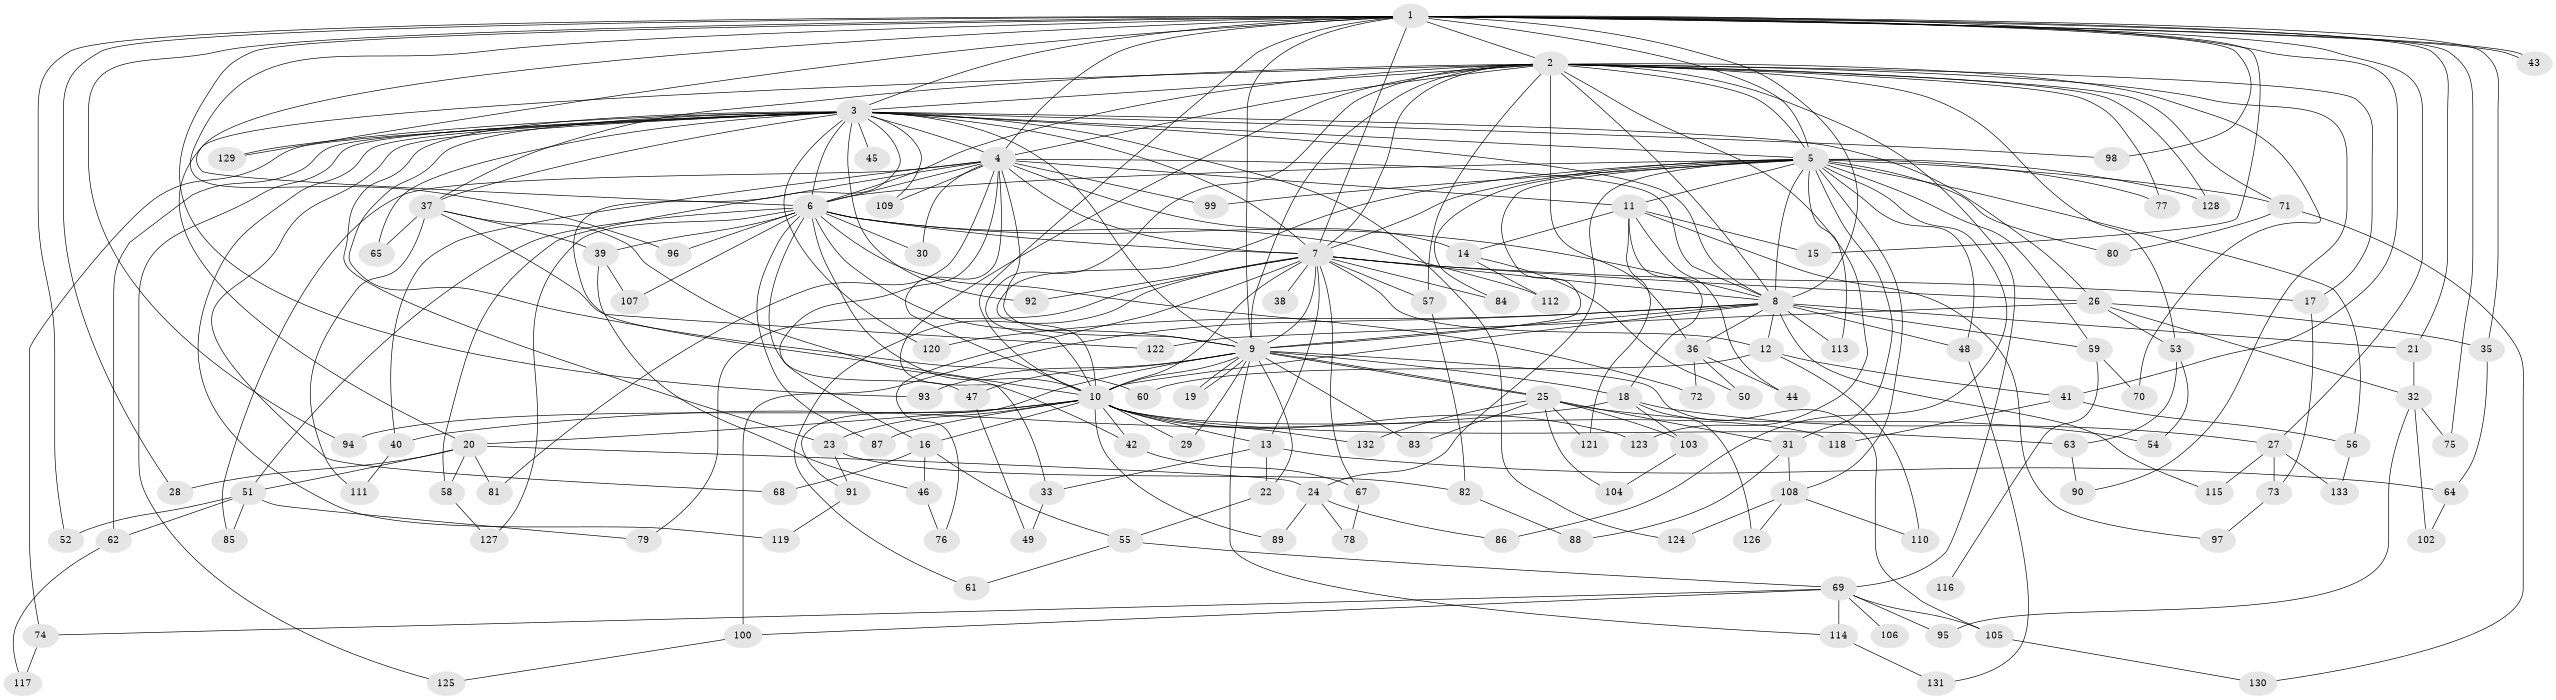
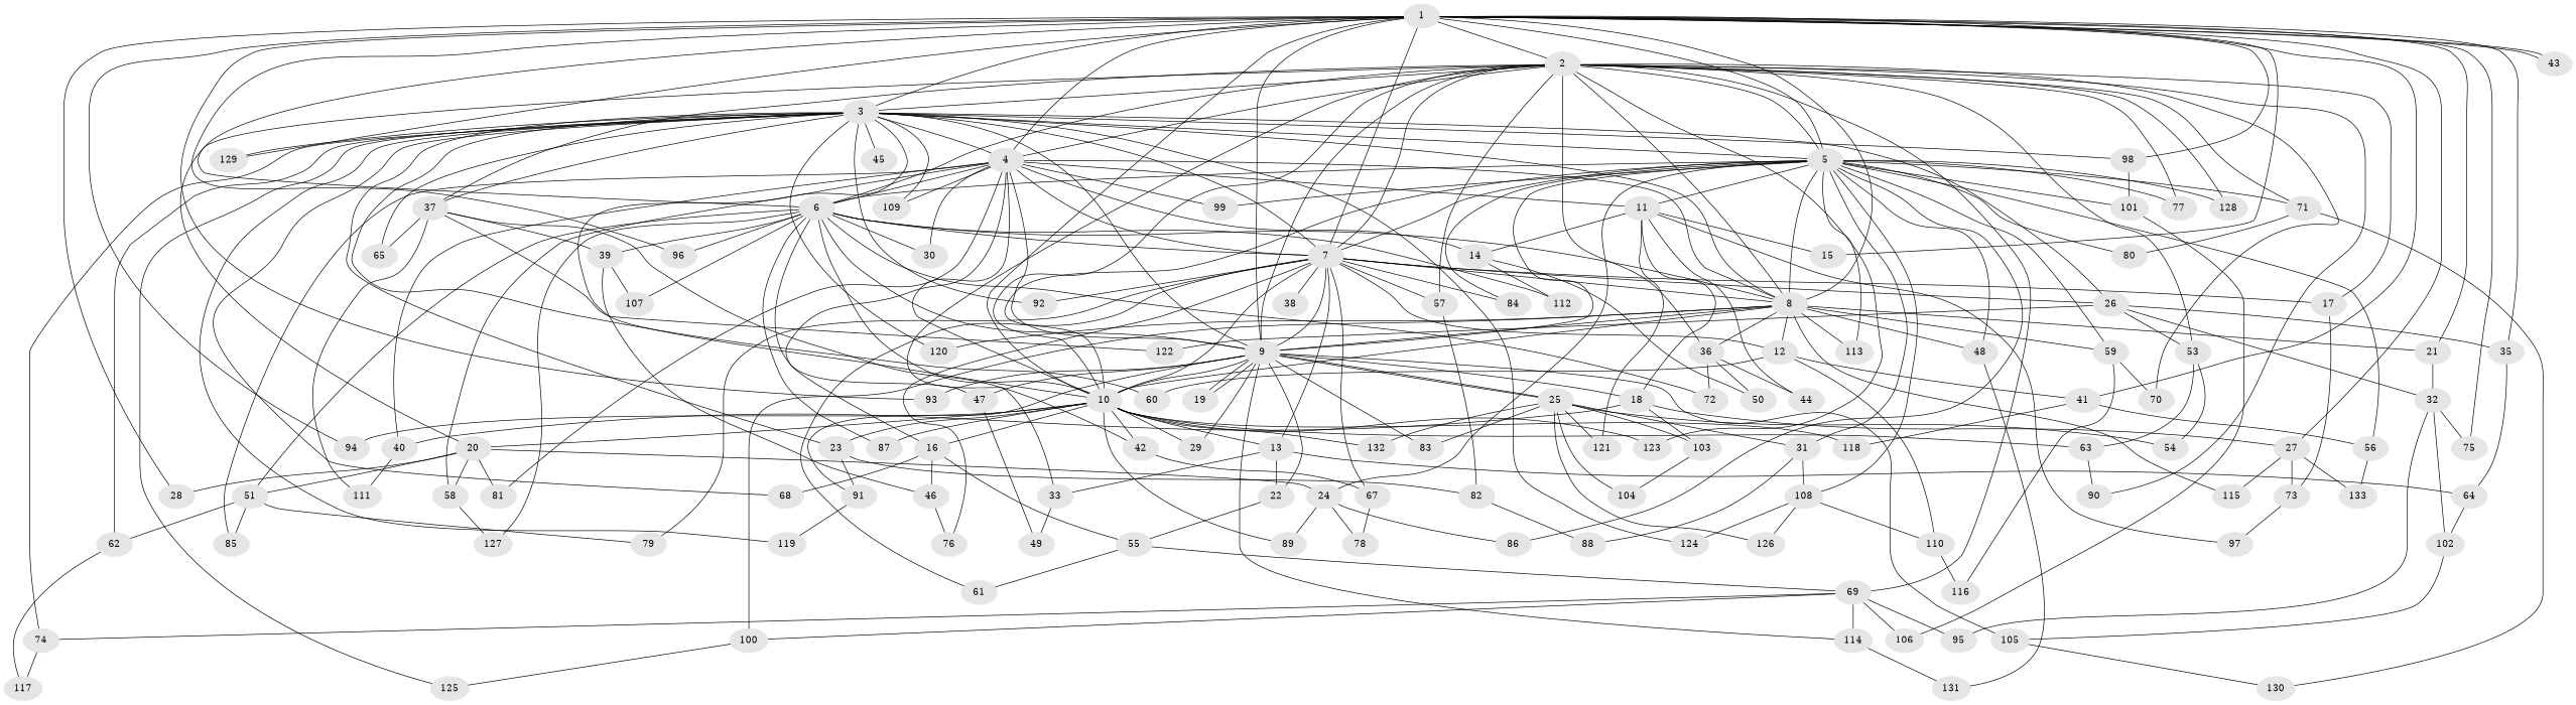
  graph {
    node [color=gray90 style=filled]
    1
    2
    3
    4
    5
    6
    7
    8
    9
    10
    15
    21
    27
    28
    35
    41
    43
-   52
    75
    93
    94
    96
    98
    129
    17
    20
    33
    36
    37
    53
    57
    69
    70
    71
    77
    90
    123
    128
    23
    26
    45
    60
    62
    65
    68
    74
    92
    109
    119
    120
    124
    125
    11
    14
    16
    30
    40
    58
    81
    85
    99
    24
    31
    48
    56
    59
    80
    84
    86
+   101
    108
    113
    39
    47
    51
    72
    87
    107
    112
    127
    12
    13
    38
    61
    67
    76
    79
    100
    115
    18
    19
    22
    25
    29
    83
    91
    105
    114
    42
    63
    89
    118
    132
    32
    73
    133
    64
    49
    44
    50
    122
    111
    54
    82
    95
    106
    130
    117
    97
    121
    46
    55
    78
    88
    131
    116
    110
    126
    103
    104
    102
    1 -- 2
    1 -- 3
    1 -- 4
    1 -- 5
    1 -- 6
    1 -- 7
    1 -- 8
    1 -- 9
    1 -- 10
    1 -- 15
    1 -- 21
    1 -- 27
    1 -- 28
    1 -- 35
    1 -- 41
    1 -- 43
    1 -- 43
-   1 -- 52
    1 -- 75
    1 -- 93
    1 -- 94
    1 -- 96
    1 -- 98
    1 -- 129
    2 -- 3
    2 -- 4
    2 -- 5
    2 -- 6
    2 -- 7
    2 -- 8
    2 -- 9
    2 -- 10
    2 -- 17
    2 -- 20
    2 -- 33
    2 -- 36
    2 -- 37
    2 -- 53
    2 -- 57
    2 -- 69
    2 -- 70
    2 -- 71
    2 -- 77
    2 -- 90
    2 -- 123
    2 -- 128
    3 -- 4
    3 -- 5
-   3 -- 6
    3 -- 7
    3 -- 8
    3 -- 9
    3 -- 10
    3 -- 98
    3 -- 129
    3 -- 37
    3 -- 23
    3 -- 26
    3 -- 45
    3 -- 60
    3 -- 62
    3 -- 65
    3 -- 68
    3 -- 74
    3 -- 92
    3 -- 109
    3 -- 119
    3 -- 120
    3 -- 124
    3 -- 125
    4 -- 6
    4 -- 7
    4 -- 8
    4 -- 9
    4 -- 10
    4 -- 109
    4 -- 11
    4 -- 14
    4 -- 16
    4 -- 30
    4 -- 40
    4 -- 58
    4 -- 81
    4 -- 85
    4 -- 99
    5 -- 6
    5 -- 7
    5 -- 8
    5 -- 9
    5 -- 10
    5 -- 71
    5 -- 77
    5 -- 128
    5 -- 11
    5 -- 99
    5 -- 24
    5 -- 31
    5 -- 48
    5 -- 56
    5 -- 59
    5 -- 80
    5 -- 84
    5 -- 86
+   5 -- 101
    5 -- 108
    5 -- 113
    6 -- 7
    6 -- 8
    6 -- 9
    6 -- 10
    6 -- 96
    6 -- 30
    6 -- 39
    6 -- 47
    6 -- 51
    6 -- 72
    6 -- 87
    6 -- 107
    6 -- 112
    6 -- 127
    7 -- 8
    7 -- 9
    7 -- 10
    7 -- 17
    7 -- 57
    7 -- 26
    7 -- 92
    7 -- 84
    7 -- 12
    7 -- 13
    7 -- 38
    7 -- 61
    7 -- 67
    7 -- 76
    7 -- 79
    8 -- 9
    8 -- 10
    8 -- 21
    8 -- 36
    8 -- 120
    8 -- 48
    8 -- 59
    8 -- 113
    8 -- 12
    8 -- 100
    8 -- 115
    9 -- 10
    9 -- 93
    9 -- 47
    9 -- 18
    9 -- 19
    9 -- 19
    9 -- 22
    9 -- 25
    9 -- 25
    9 -- 29
    9 -- 83
    9 -- 91
    9 -- 105
    9 -- 114
    10 -- 94
    10 -- 20
    10 -- 123
    10 -- 23
    10 -- 16
    10 -- 87
    10 -- 13
    10 -- 29
    10 -- 42
    10 -- 63
    10 -- 89
    10 -- 118
    10 -- 132
    21 -- 32
    27 -- 115
    27 -- 73
    27 -- 133
    35 -- 64
    41 -- 56
    41 -- 118
+   98 -- 101
    17 -- 73
    20 -- 28
    20 -- 58
    20 -- 81
    20 -- 24
    20 -- 51
    33 -- 49
    36 -- 72
    36 -- 44
    36 -- 50
    37 -- 65
    37 -- 39
    37 -- 42
    37 -- 122
    37 -- 111
    53 -- 63
    53 -- 54
    57 -- 82
    69 -- 74
    69 -- 100
-   69 -- 105
+   102 -- 105
    69 -- 114
    69 -- 95
    69 -- 106
    71 -- 80
    71 -- 130
    23 -- 91
    23 -- 82
    26 -- 35
    26 -- 53
    26 -- 32
    26 -- 122
    62 -- 117
    74 -- 117
    11 -- 15
    11 -- 14
    11 -- 18
    11 -- 44
    11 -- 97
    11 -- 121
    14 -- 112
    14 -- 50
    16 -- 68
    16 -- 46
    16 -- 55
    40 -- 111
    58 -- 127
    24 -- 86
    24 -- 89
    24 -- 78
    31 -- 108
    31 -- 88
    48 -- 131
    56 -- 133
    59 -- 70
    59 -- 116
+   101 -- 106
    108 -- 124
    108 -- 110
    108 -- 126
    39 -- 107
    39 -- 46
    47 -- 49
-   51 -- 52
    51 -- 62
    51 -- 85
    51 -- 79
    12 -- 41
    12 -- 60
    12 -- 110
    13 -- 33
    13 -- 22
    13 -- 64
    67 -- 78
    100 -- 125
    18 -- 27
    18 -- 40
    18 -- 103
    22 -- 55
    25 -- 31
    25 -- 83
    25 -- 132
    25 -- 54
    25 -- 121
-   18 -- 126
+   25 -- 126
    25 -- 103
    25 -- 104
    91 -- 119
    105 -- 130
    114 -- 131
    42 -- 67
    63 -- 90
    32 -- 75
    32 -- 95
    32 -- 102
    73 -- 97
    64 -- 102
    82 -- 88
    46 -- 76
    55 -- 69
    55 -- 61
+   110 -- 116
    103 -- 104
  }
